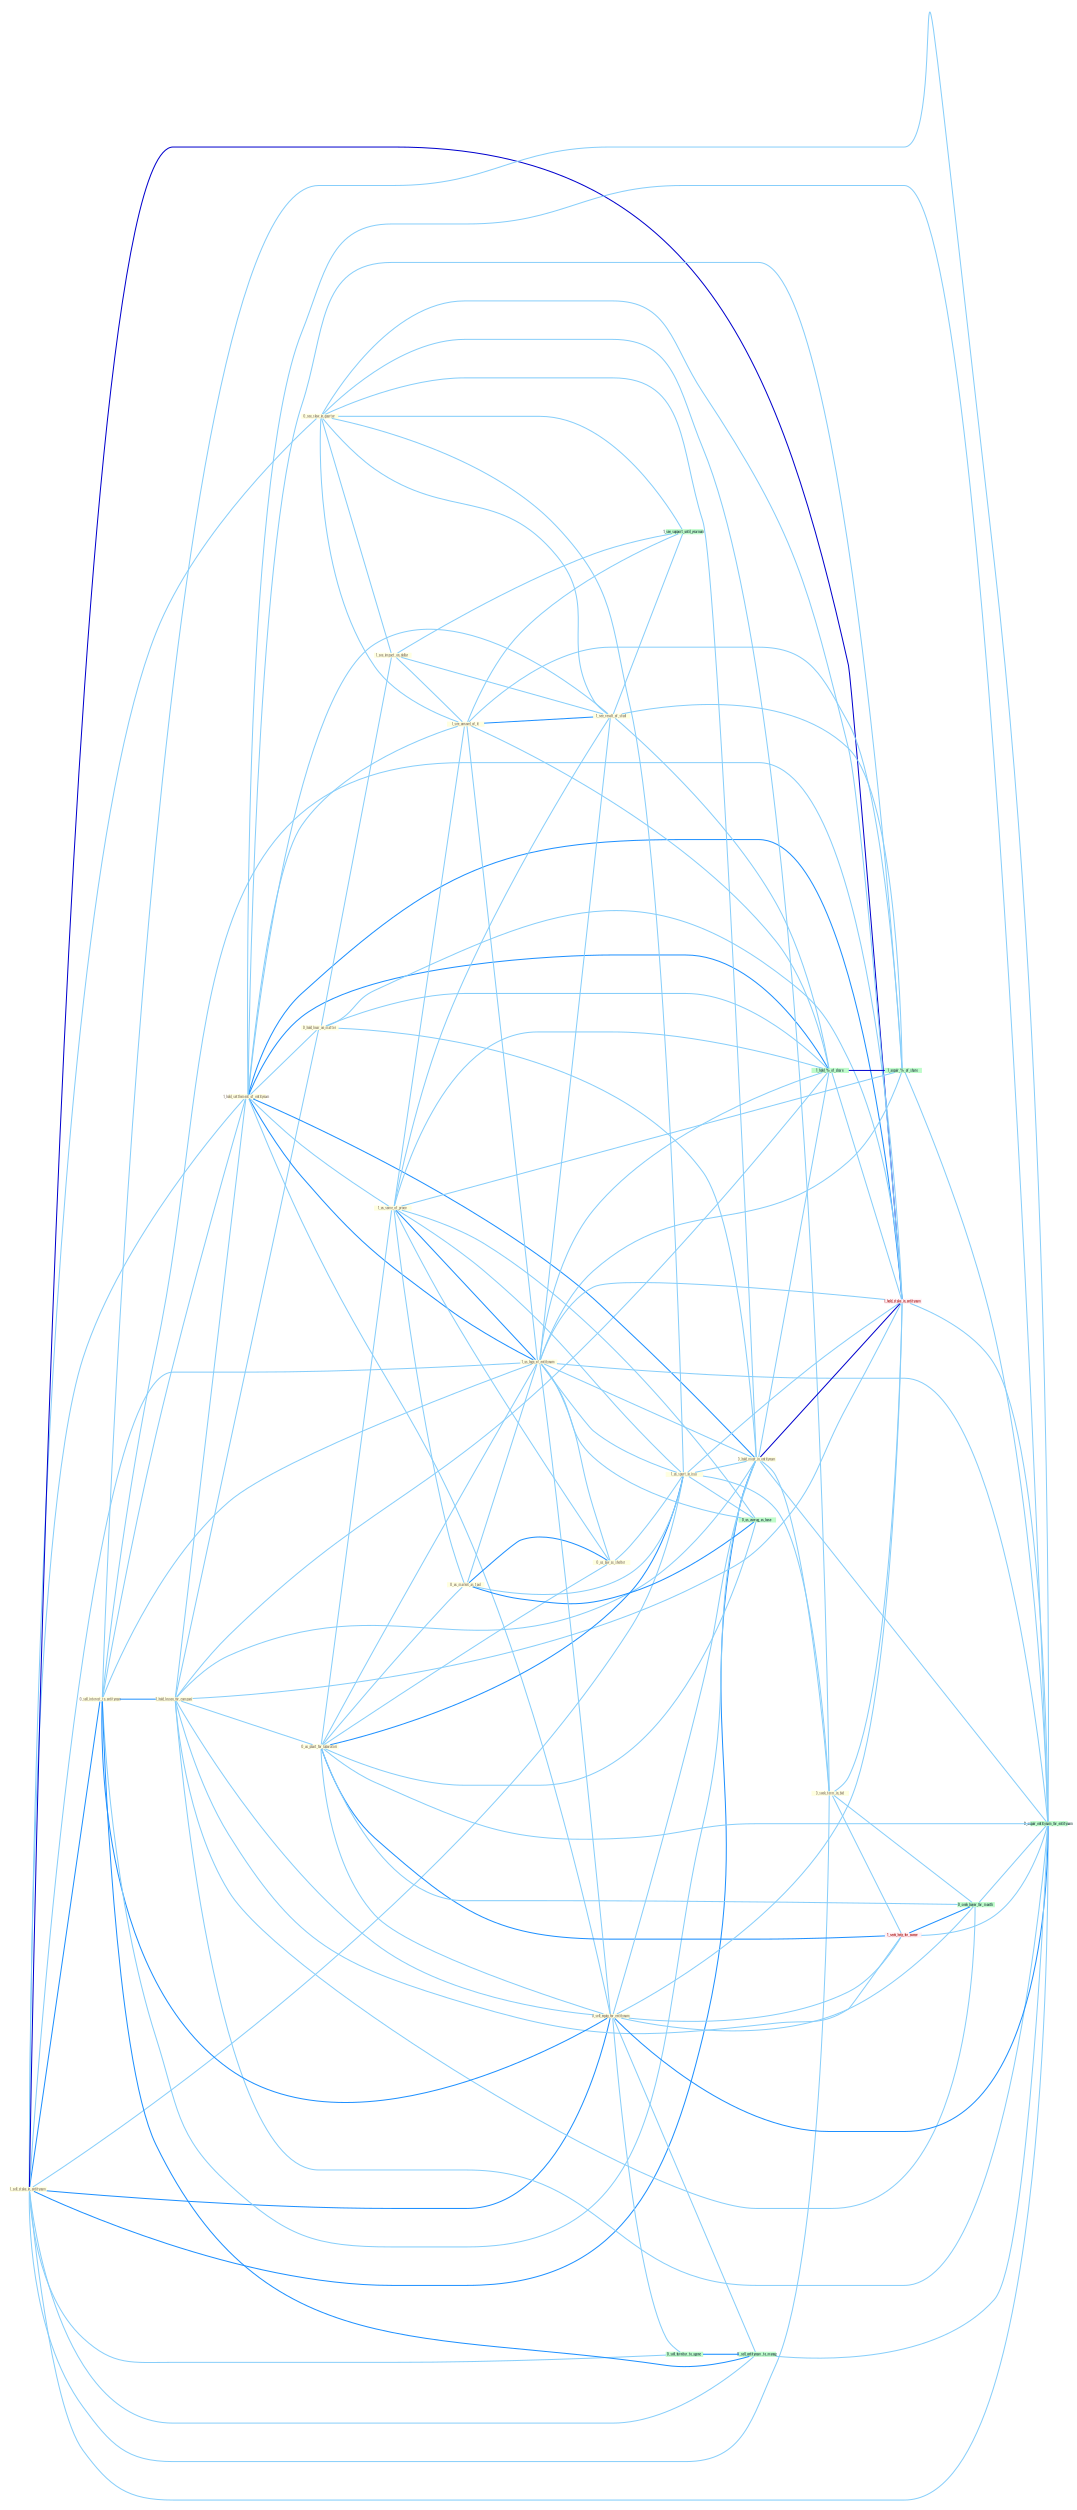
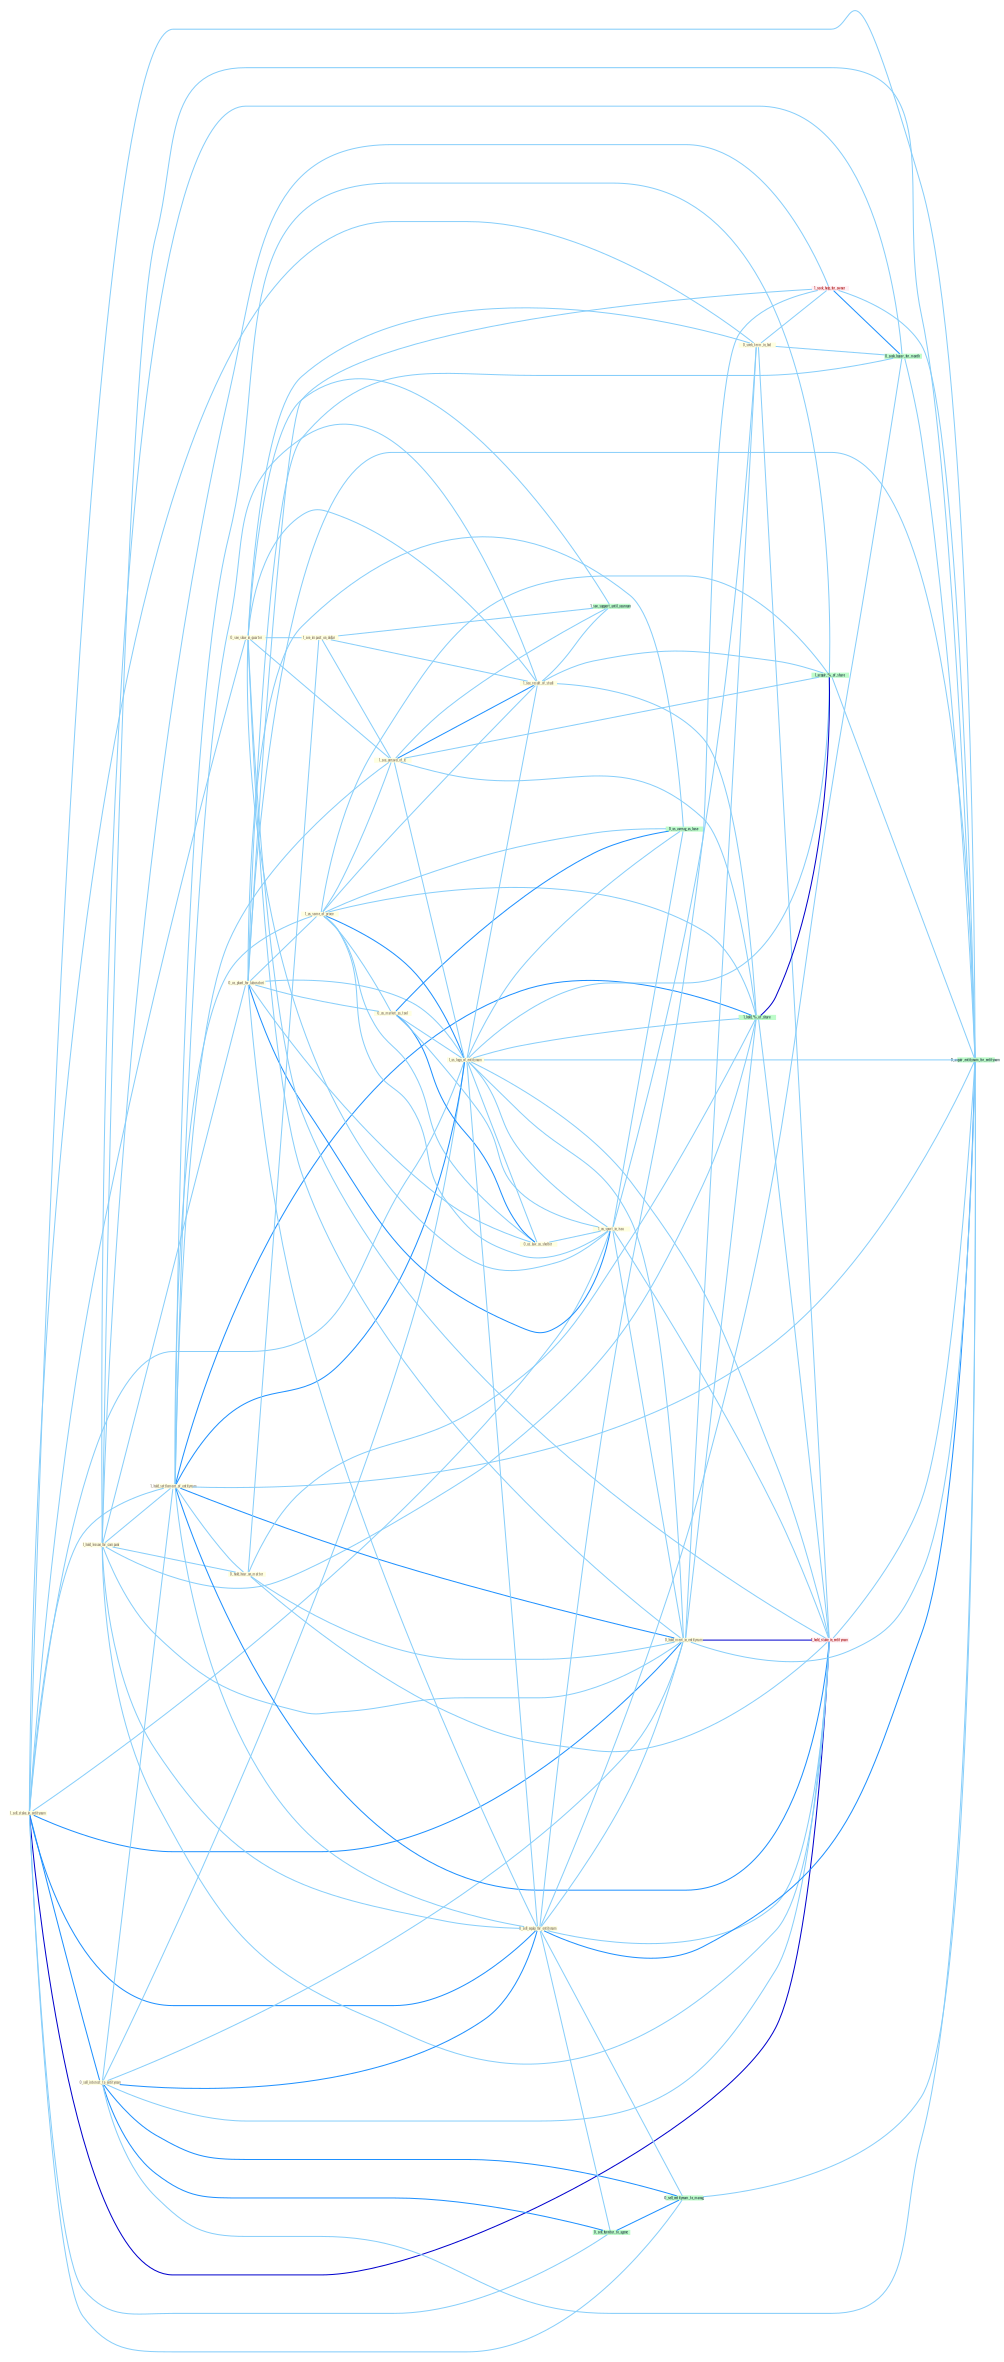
  graph {
    fontname=Oswald
    rankdir=LR
    node [color="#ffffe0" fixedsize=true fontcolor="#8b7d6b" fontname=Oswald fontsize=4 shape=polygon style=filled]
    edge [color="#87cefa" fontname=Oswald w=1]
    "1_sell_stake_in_entitynam " [height=.06 width=.5]
    "1_hold_lesson_for_compani " [height=.06 width=.5]
    "0_sell_interest_to_entitynam " [height=.06 width=.5]
    "1_hold_settlement_of_entitynam " [height=.06 width=.5]
    "0_us_plant_for_laboratori " [height=.06 width=.5]
    "1_us_some_of_proce " [height=.06 width=.5]
    "0_hold_hear_on_matter " [height=.06 width=.5]
    "0_see_slow_in_quarter " [height=.06 width=.5]
    "0_us_market_as_tool " [height=.06 width=.5]
    "1_see_impact_on_dollar " [height=.06 width=.5]
    "1_see_unravel_of_it " [height=.06 width=.5]
    "1_us_logo_of_entitynam " [height=.06 width=.5]
    "0_us_law_as_shelter " [height=.06 width=.5]
    "1_us_spurt_in_issu " [height=.06 width=.5]
    "0_sell_equip_for_entitynam " [height=.06 width=.5]
    "1_see_result_of_studi " [height=.06 width=.5]
    "0_hold_meet_in_entitynam " [height=.06 width=.5]
    "0_seek_term_in_bid " [height=.06 width=.5]
    "1_hold_stake_in_entitynam " [color="#fff0f5" fontcolor="#b22222" height=.06 width=.5]
    "1_seek_help_for_owner " [color="#fff0f5" fontcolor="#b22222" height=.06 width=.5]
    "0_sell_furnitur_to_agenc " [color="#BDFCC9" fontcolor="#2f4f4f" height=.06 width=.5]
    "0_sell_entitynam_to_manag " [color="#BDFCC9" fontcolor="#2f4f4f" height=.06 width=.5]
    "0_acquir_entitynam_for_entitynam " [color="#BDFCC9" fontcolor="#2f4f4f" height=.06 width=.5]
    "1_hold_%_of_share " [color="#BDFCC9" fontcolor="#2f4f4f" height=.06 width=.5]
    "0_seek_buyer_for_month " [color="#BDFCC9" fontcolor="#2f4f4f" height=.06 width=.5]
    "1_acquir_%_of_share " [color="#BDFCC9" fontcolor="#2f4f4f" height=.06 width=.5]
    "0_us_averag_as_base " [color="#BDFCC9" fontcolor="#2f4f4f" height=.06 width=.5]
    "1_see_support_until_yearnum " [color="#BDFCC9" fontcolor="#2f4f4f" height=.06 width=.5]
    subgraph sub_1 {
      "1_sell_stake_in_entitynam "
      "1_hold_lesson_for_compani "
      "0_sell_interest_to_entitynam "
      "1_hold_settlement_of_entitynam "
      "0_us_plant_for_laboratori "
      "1_us_some_of_proce "
      "0_hold_hear_on_matter "
      "0_see_slow_in_quarter "
      "0_us_market_as_tool "
      "1_see_impact_on_dollar "
      "1_see_unravel_of_it "
      "1_us_logo_of_entitynam "
      "0_us_law_as_shelter "
      "1_us_spurt_in_issu "
      "0_sell_equip_for_entitynam "
      "1_see_result_of_studi "
      "0_hold_meet_in_entitynam "
      "0_seek_term_in_bid "
    }
    subgraph sub_2 {
      "1_hold_stake_in_entitynam "
      "1_seek_help_for_owner "
    }
    "1_sell_stake_in_entitynam " -- "0_sell_interest_to_entitynam " [color="#1e90ff" w=2]
    "1_sell_stake_in_entitynam " -- "1_hold_settlement_of_entitynam "
    "1_sell_stake_in_entitynam " -- "0_see_slow_in_quarter "
    "1_sell_stake_in_entitynam " -- "1_us_logo_of_entitynam "
    "1_sell_stake_in_entitynam " -- "1_us_spurt_in_issu "
    "1_sell_stake_in_entitynam " -- "0_sell_equip_for_entitynam " [color="#1e90ff" w=2]
    "1_sell_stake_in_entitynam " -- "0_hold_meet_in_entitynam " [color="#1e90ff" w=2]
    "1_sell_stake_in_entitynam " -- "0_seek_term_in_bid "
    "1_sell_stake_in_entitynam " -- "1_hold_stake_in_entitynam " [color="#0000cd" w=3]
    "1_sell_stake_in_entitynam " -- "0_sell_furnitur_to_agenc "
    "1_sell_stake_in_entitynam " -- "0_sell_entitynam_to_manag "
    "1_sell_stake_in_entitynam " -- "0_acquir_entitynam_for_entitynam "
    "1_hold_lesson_for_compani " -- "1_hold_settlement_of_entitynam "
    "1_hold_lesson_for_compani " -- "0_us_plant_for_laboratori "
    "1_hold_lesson_for_compani " -- "0_hold_hear_on_matter "
    "1_hold_lesson_for_compani " -- "0_sell_equip_for_entitynam "
    "1_hold_lesson_for_compani " -- "0_hold_meet_in_entitynam "
    "1_hold_lesson_for_compani " -- "1_hold_stake_in_entitynam "
    "1_hold_lesson_for_compani " -- "1_seek_help_for_owner "
    "1_hold_lesson_for_compani " -- "0_acquir_entitynam_for_entitynam "
    "1_hold_lesson_for_compani " -- "1_hold_%_of_share "
    "1_hold_lesson_for_compani " -- "0_seek_buyer_for_month "
    "0_sell_interest_to_entitynam " -- "1_hold_settlement_of_entitynam "
    "0_sell_interest_to_entitynam " -- "1_us_logo_of_entitynam "
    "0_sell_interest_to_entitynam " -- "0_sell_equip_for_entitynam " [color="#1e90ff" w=2]
    "0_sell_interest_to_entitynam " -- "0_hold_meet_in_entitynam "
    "0_sell_interest_to_entitynam " -- "1_hold_stake_in_entitynam "
-   "0_sell_interest_to_entitynam " -- "1_hold_lesson_for_compani " [color="#1e90ff" w=2]
+   "0_sell_interest_to_entitynam " -- "0_sell_furnitur_to_agenc " [color="#1e90ff" w=2]
    "0_sell_interest_to_entitynam " -- "0_sell_entitynam_to_manag " [color="#1e90ff" w=2]
    "0_sell_interest_to_entitynam " -- "0_acquir_entitynam_for_entitynam "
    "1_hold_settlement_of_entitynam " -- "1_us_some_of_proce "
    "1_hold_settlement_of_entitynam " -- "0_hold_hear_on_matter "
    "1_hold_settlement_of_entitynam " -- "1_see_unravel_of_it "
    "1_hold_settlement_of_entitynam " -- "1_us_logo_of_entitynam " [color="#1e90ff" w=2]
    "1_hold_settlement_of_entitynam " -- "0_sell_equip_for_entitynam "
    "1_hold_settlement_of_entitynam " -- "1_see_result_of_studi "
    "1_hold_settlement_of_entitynam " -- "0_hold_meet_in_entitynam " [color="#1e90ff" w=2]
    "1_hold_settlement_of_entitynam " -- "1_hold_stake_in_entitynam " [color="#1e90ff" w=2]
    "1_hold_settlement_of_entitynam " -- "0_acquir_entitynam_for_entitynam "
    "1_hold_settlement_of_entitynam " -- "1_hold_%_of_share " [color="#1e90ff" w=2]
    "1_hold_settlement_of_entitynam " -- "1_acquir_%_of_share "
    "0_us_plant_for_laboratori " -- "1_us_some_of_proce "
    "0_us_plant_for_laboratori " -- "0_us_market_as_tool "
    "0_us_plant_for_laboratori " -- "1_us_logo_of_entitynam "
    "0_us_plant_for_laboratori " -- "0_us_law_as_shelter "
    "0_us_plant_for_laboratori " -- "1_us_spurt_in_issu " [color="#1e90ff"]
    "0_us_plant_for_laboratori " -- "0_sell_equip_for_entitynam "
-   "0_us_plant_for_laboratori " -- "1_seek_help_for_owner " [color="#1e90ff"]
+   "0_us_plant_for_laboratori " -- "1_seek_help_for_owner "
    "0_us_plant_for_laboratori " -- "0_acquir_entitynam_for_entitynam "
    "0_us_plant_for_laboratori " -- "0_seek_buyer_for_month "
    "0_us_plant_for_laboratori " -- "0_us_averag_as_base "
    "1_us_some_of_proce " -- "0_us_market_as_tool "
    "1_us_some_of_proce " -- "1_see_unravel_of_it "
    "1_us_some_of_proce " -- "1_us_logo_of_entitynam " [color="#1e90ff" w=2]
    "1_us_some_of_proce " -- "0_us_law_as_shelter "
    "1_us_some_of_proce " -- "1_us_spurt_in_issu "
    "1_us_some_of_proce " -- "1_see_result_of_studi "
    "1_us_some_of_proce " -- "1_hold_%_of_share "
    "1_us_some_of_proce " -- "1_acquir_%_of_share "
    "1_us_some_of_proce " -- "0_us_averag_as_base "
    "0_hold_hear_on_matter " -- "1_see_impact_on_dollar "
    "0_hold_hear_on_matter " -- "0_hold_meet_in_entitynam "
    "0_hold_hear_on_matter " -- "1_hold_stake_in_entitynam "
    "0_hold_hear_on_matter " -- "1_hold_%_of_share "
    "0_see_slow_in_quarter " -- "1_see_impact_on_dollar "
    "0_see_slow_in_quarter " -- "1_see_unravel_of_it "
    "0_see_slow_in_quarter " -- "1_us_spurt_in_issu "
    "0_see_slow_in_quarter " -- "1_see_result_of_studi "
    "0_see_slow_in_quarter " -- "0_hold_meet_in_entitynam "
    "0_see_slow_in_quarter " -- "0_seek_term_in_bid "
    "0_see_slow_in_quarter " -- "1_hold_stake_in_entitynam "
    "0_see_slow_in_quarter " -- "1_see_support_until_yearnum "
    "0_us_market_as_tool " -- "1_us_logo_of_entitynam "
    "0_us_market_as_tool " -- "0_us_law_as_shelter " [color="#1e90ff" w=2]
    "0_us_market_as_tool " -- "1_us_spurt_in_issu "
    "0_us_market_as_tool " -- "0_us_averag_as_base " [color="#1e90ff" w=2]
    "1_see_impact_on_dollar " -- "1_see_unravel_of_it "
    "1_see_impact_on_dollar " -- "1_see_result_of_studi "
    "1_see_impact_on_dollar " -- "1_see_support_until_yearnum "
    "1_see_unravel_of_it " -- "1_us_logo_of_entitynam "
    "1_see_unravel_of_it " -- "1_see_result_of_studi " [color="#1e90ff" w=2]
    "1_see_unravel_of_it " -- "1_hold_%_of_share "
    "1_see_unravel_of_it " -- "1_acquir_%_of_share "
    "1_see_unravel_of_it " -- "1_see_support_until_yearnum "
    "1_us_logo_of_entitynam " -- "0_us_law_as_shelter "
    "1_us_logo_of_entitynam " -- "1_us_spurt_in_issu "
    "1_us_logo_of_entitynam " -- "0_sell_equip_for_entitynam "
    "1_us_logo_of_entitynam " -- "1_see_result_of_studi "
    "1_us_logo_of_entitynam " -- "0_hold_meet_in_entitynam "
    "1_us_logo_of_entitynam " -- "1_hold_stake_in_entitynam "
    "1_us_logo_of_entitynam " -- "0_acquir_entitynam_for_entitynam "
    "1_us_logo_of_entitynam " -- "1_hold_%_of_share "
    "1_us_logo_of_entitynam " -- "1_acquir_%_of_share "
    "1_us_logo_of_entitynam " -- "0_us_averag_as_base "
    "0_us_law_as_shelter " -- "1_us_spurt_in_issu "
    "1_us_spurt_in_issu " -- "0_hold_meet_in_entitynam "
    "1_us_spurt_in_issu " -- "0_seek_term_in_bid "
    "1_us_spurt_in_issu " -- "1_hold_stake_in_entitynam "
    "1_us_spurt_in_issu " -- "0_us_averag_as_base "
    "0_sell_equip_for_entitynam " -- "0_hold_meet_in_entitynam "
    "0_sell_equip_for_entitynam " -- "1_hold_stake_in_entitynam "
    "0_sell_equip_for_entitynam " -- "1_seek_help_for_owner "
    "0_sell_equip_for_entitynam " -- "0_sell_furnitur_to_agenc "
    "0_sell_equip_for_entitynam " -- "0_sell_entitynam_to_manag "
    "0_sell_equip_for_entitynam " -- "0_acquir_entitynam_for_entitynam " [color="#1e90ff" w=2]
    "0_sell_equip_for_entitynam " -- "0_seek_buyer_for_month "
    "1_see_result_of_studi " -- "1_hold_%_of_share "
    "1_see_result_of_studi " -- "1_acquir_%_of_share "
    "1_see_result_of_studi " -- "1_see_support_until_yearnum "
    "0_hold_meet_in_entitynam " -- "0_seek_term_in_bid "
    "0_hold_meet_in_entitynam " -- "1_hold_stake_in_entitynam " [color="#0000cd" w=3]
    "0_hold_meet_in_entitynam " -- "0_acquir_entitynam_for_entitynam "
    "0_hold_meet_in_entitynam " -- "1_hold_%_of_share "
    "0_seek_term_in_bid " -- "1_hold_stake_in_entitynam "
    "0_seek_term_in_bid " -- "1_seek_help_for_owner "
    "0_seek_term_in_bid " -- "0_seek_buyer_for_month "
    "1_hold_stake_in_entitynam " -- "0_acquir_entitynam_for_entitynam "
    "1_seek_help_for_owner " -- "0_acquir_entitynam_for_entitynam "
    "1_seek_help_for_owner " -- "0_seek_buyer_for_month " [color="#1e90ff" w=2]
    "0_sell_furnitur_to_agenc " -- "0_sell_entitynam_to_manag " [color="#1e90ff" w=2]
    "0_sell_entitynam_to_manag " -- "0_acquir_entitynam_for_entitynam "
    "1_hold_%_of_share " -- "1_hold_stake_in_entitynam "
    "1_hold_%_of_share " -- "1_acquir_%_of_share " [color="#0000cd" w=3]
    "0_seek_buyer_for_month " -- "0_acquir_entitynam_for_entitynam "
    "1_acquir_%_of_share " -- "0_acquir_entitynam_for_entitynam "
  }
